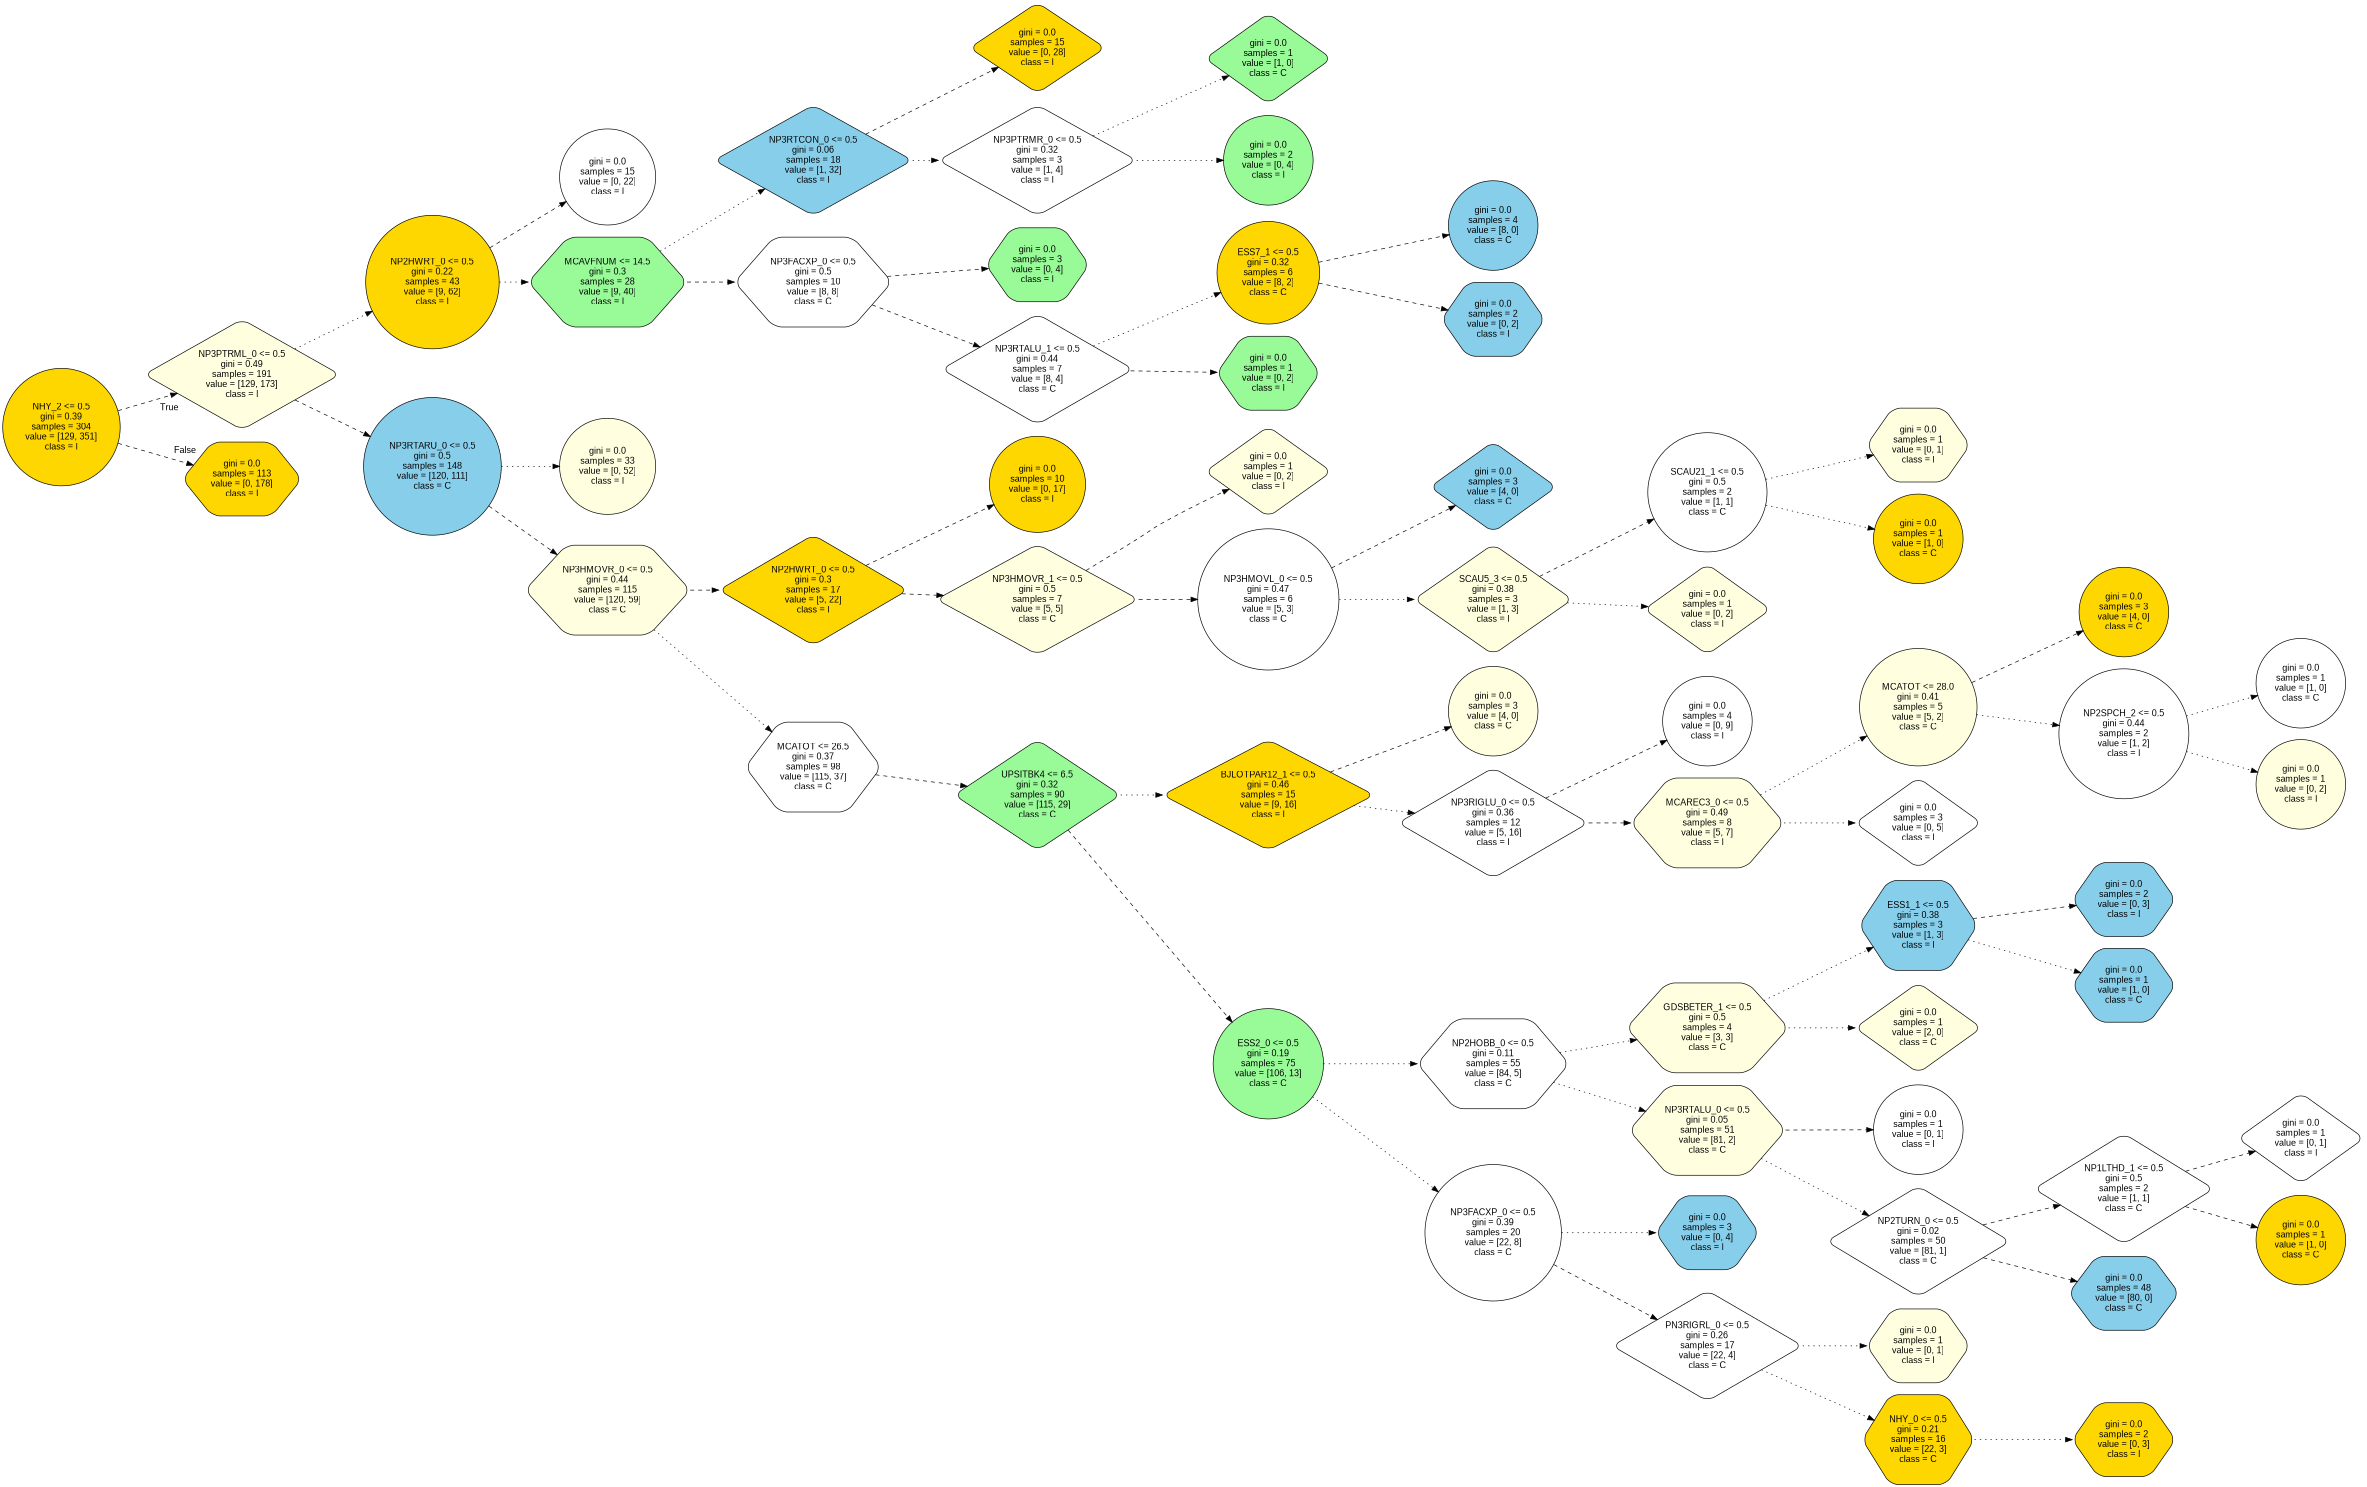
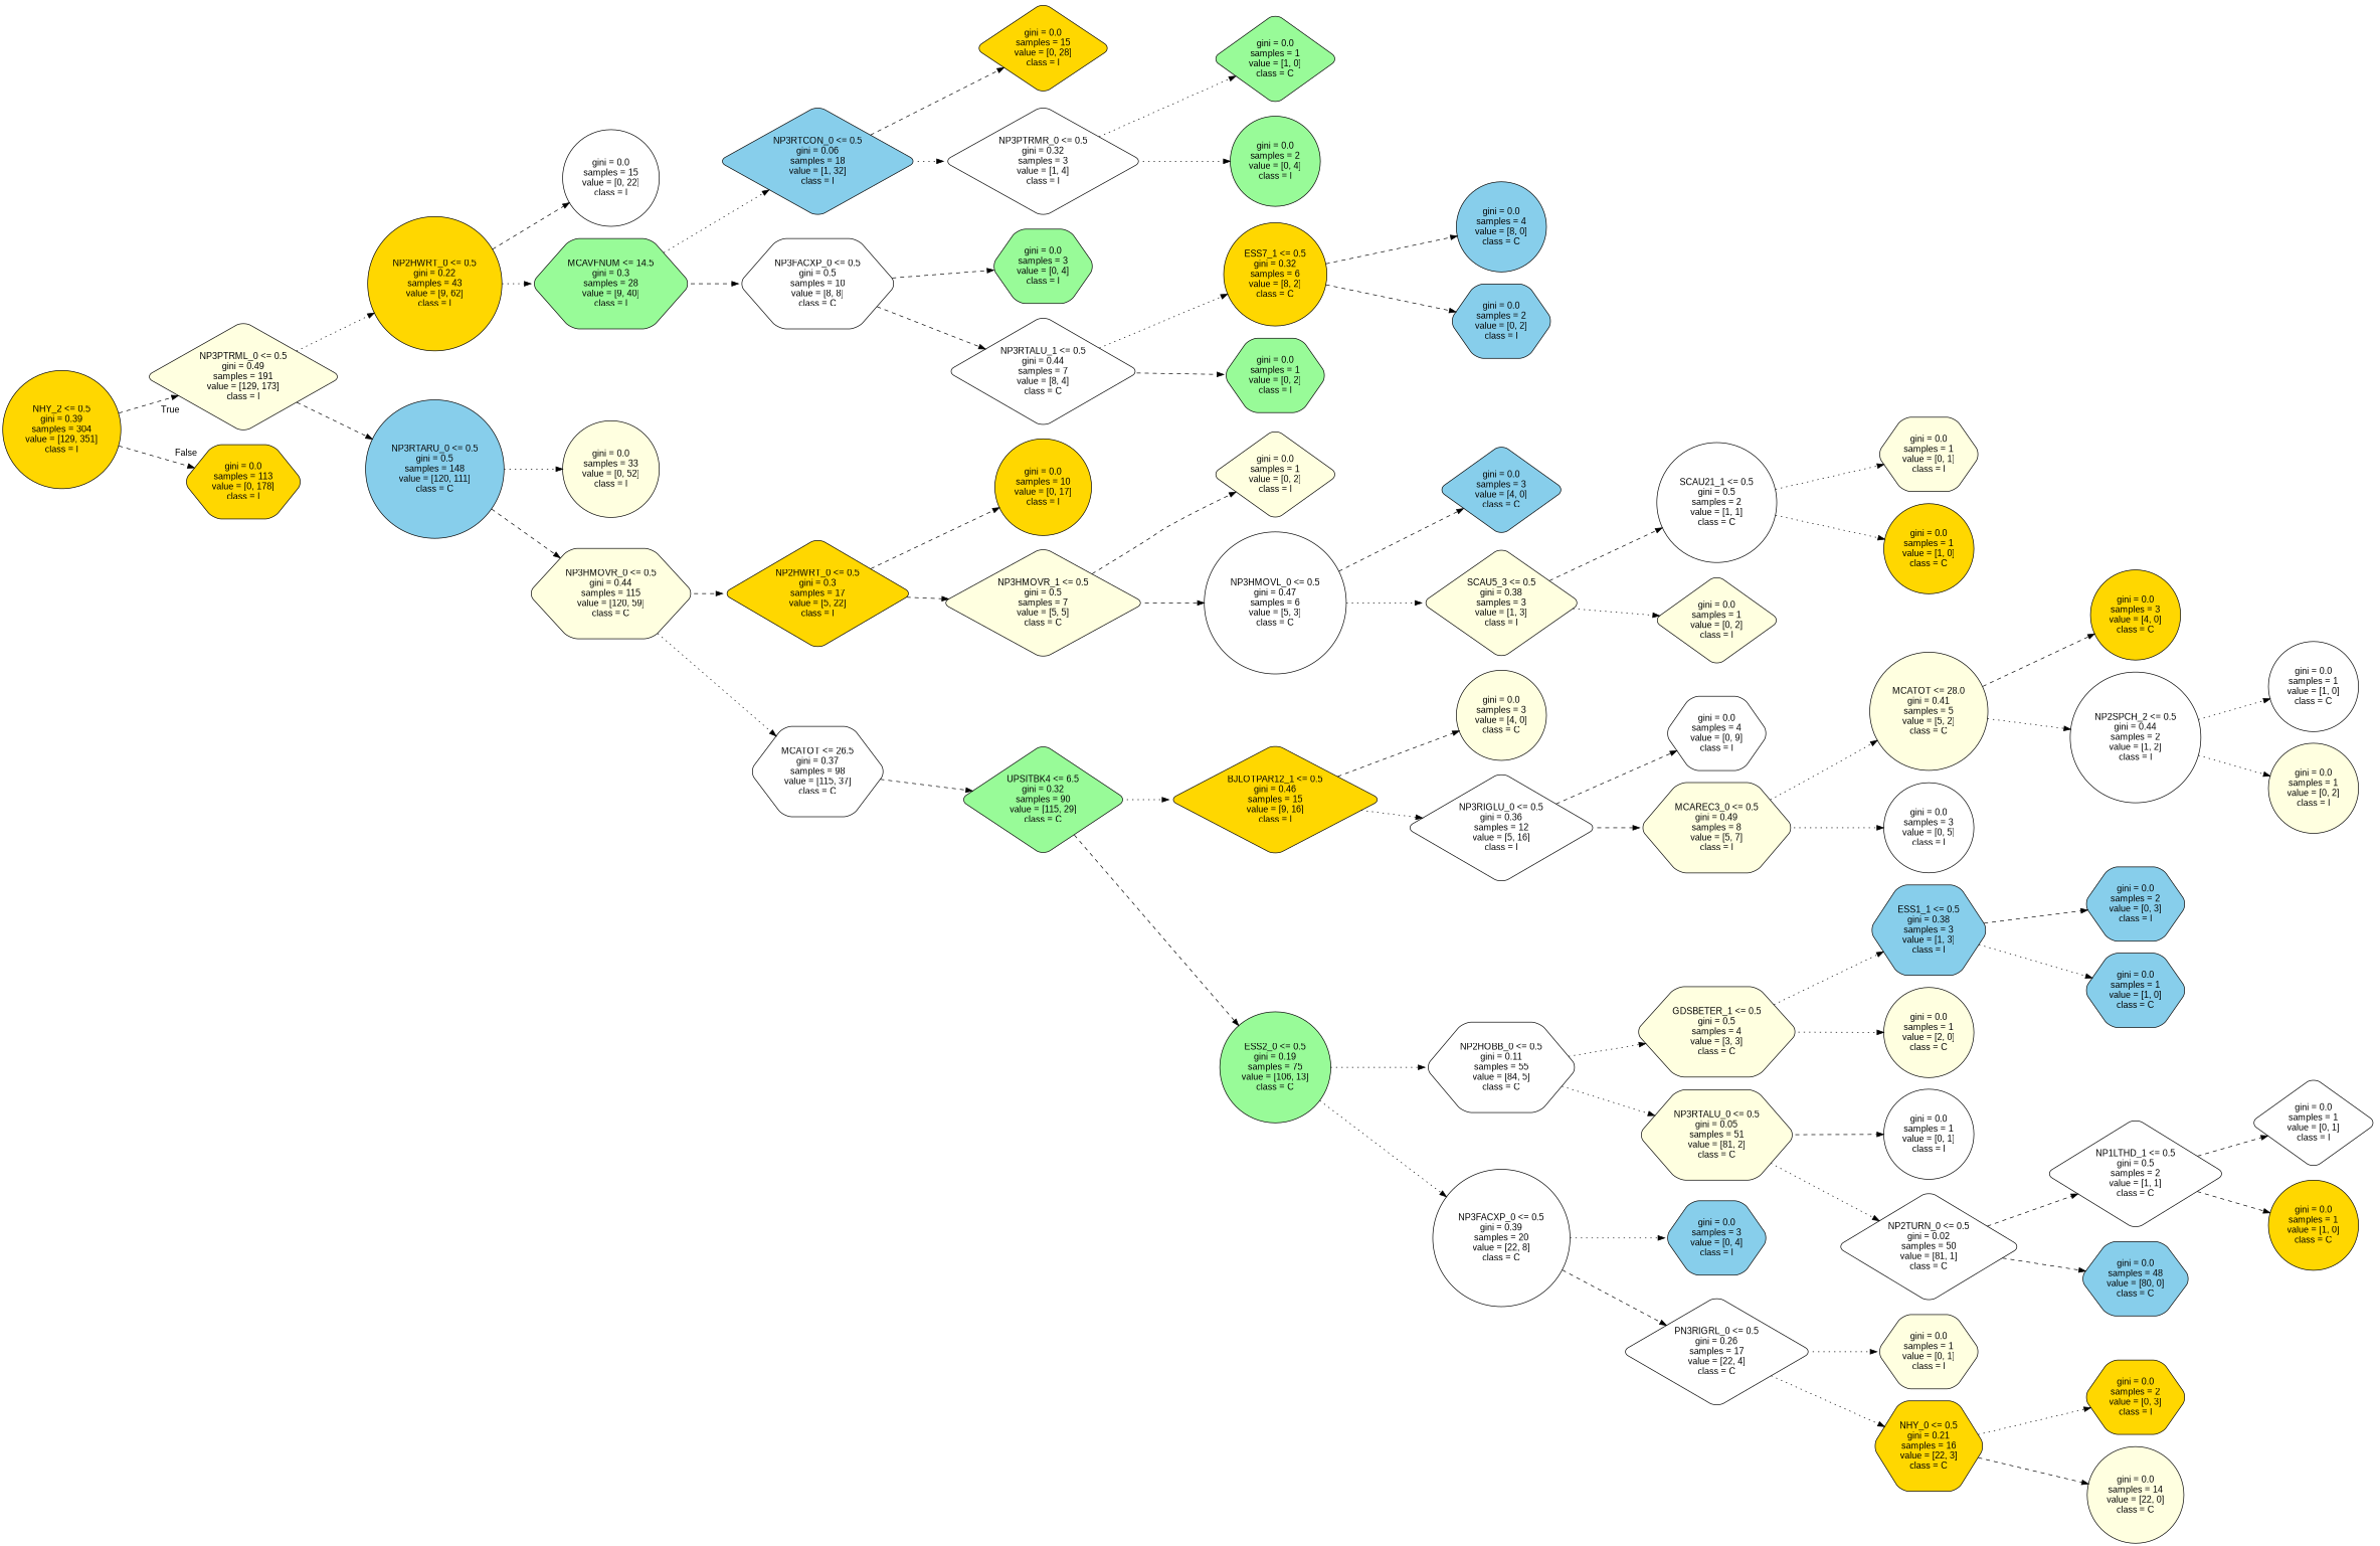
  digraph {
    fontname="Liberation Sans"
    rankdir=LR
    node [color=black fillcolor=white fontname="Liberation Sans" shape=circle style="filled, rounded"]
    edge [fontname="Liberation Sans" style=dashed]
    n1 [fillcolor=gold label="NHY_2 <= 0.5\ngini = 0.39\nsamples = 304\nvalue = [129, 351]\nclass = l"]
    n2 [fillcolor=lightyellow label="NP3PTRML_0 <= 0.5\ngini = 0.49\nsamples = 191\nvalue = [129, 173]\nclass = l" shape=diamond]
    n3 [fillcolor=gold label="gini = 0.0\nsamples = 113\nvalue = [0, 178]\nclass = l" shape=hexagon]
    n4 [fillcolor=gold label="NP2HWRT_0 <= 0.5\ngini = 0.22\nsamples = 43\nvalue = [9, 62]\nclass = l"]
    n5 [fillcolor=skyblue label="NP3RTARU_0 <= 0.5\ngini = 0.5\nsamples = 148\nvalue = [120, 111]\nclass = C"]
    n6 [label="gini = 0.0\nsamples = 15\nvalue = [0, 22]\nclass = l"]
    n7 [fillcolor=palegreen label="MCAVFNUM <= 14.5\ngini = 0.3\nsamples = 28\nvalue = [9, 40]\nclass = l" shape=hexagon]
    n8 [fillcolor=lightyellow label="gini = 0.0\nsamples = 33\nvalue = [0, 52]\nclass = l"]
    n9 [fillcolor=lightyellow label="NP3HMOVR_0 <= 0.5\ngini = 0.44\nsamples = 115\nvalue = [120, 59]\nclass = C" shape=hexagon]
    n10 [fillcolor=skyblue label="NP3RTCON_0 <= 0.5\ngini = 0.06\nsamples = 18\nvalue = [1, 32]\nclass = l" shape=diamond]
    n11 [label="NP3FACXP_0 <= 0.5\ngini = 0.5\nsamples = 10\nvalue = [8, 8]\nclass = C" shape=hexagon]
    n12 [fillcolor=gold label="gini = 0.0\nsamples = 15\nvalue = [0, 28]\nclass = l" shape=diamond]
    n13 [label="NP3PTRMR_0 <= 0.5\ngini = 0.32\nsamples = 3\nvalue = [1, 4]\nclass = l" shape=diamond]
    n14 [fillcolor=palegreen label="gini = 0.0\nsamples = 3\nvalue = [0, 4]\nclass = l" shape=hexagon]
    n15 [label="NP3RTALU_1 <= 0.5\ngini = 0.44\nsamples = 7\nvalue = [8, 4]\nclass = C" shape=diamond]
    n16 [fillcolor=palegreen label="gini = 0.0\nsamples = 1\nvalue = [1, 0]\nclass = C" shape=diamond]
    n17 [fillcolor=palegreen label="gini = 0.0\nsamples = 2\nvalue = [0, 4]\nclass = l"]
    n18 [fillcolor=gold label="ESS7_1 <= 0.5\ngini = 0.32\nsamples = 6\nvalue = [8, 2]\nclass = C"]
    n19 [fillcolor=palegreen label="gini = 0.0\nsamples = 1\nvalue = [0, 2]\nclass = l" shape=hexagon]
    n20 [fillcolor=skyblue label="gini = 0.0\nsamples = 4\nvalue = [8, 0]\nclass = C"]
    n21 [fillcolor=skyblue label="gini = 0.0\nsamples = 2\nvalue = [0, 2]\nclass = l" shape=hexagon]
    n22 [fillcolor=gold label="NP2HWRT_0 <= 0.5\ngini = 0.3\nsamples = 17\nvalue = [5, 22]\nclass = l" shape=diamond]
    n23 [label="MCATOT <= 26.5\ngini = 0.37\nsamples = 98\nvalue = [115, 37]\nclass = C" shape=hexagon]
    n24 [fillcolor=gold label="gini = 0.0\nsamples = 10\nvalue = [0, 17]\nclass = l"]
    n25 [fillcolor=lightyellow label="NP3HMOVR_1 <= 0.5\ngini = 0.5\nsamples = 7\nvalue = [5, 5]\nclass = C" shape=diamond]
    n26 [fillcolor=palegreen label="UPSITBK4 <= 6.5\ngini = 0.32\nsamples = 90\nvalue = [115, 29]\nclass = C" shape=diamond]
    n27 [fillcolor=lightyellow label="gini = 0.0\nsamples = 1\nvalue = [0, 2]\nclass = l" shape=diamond]
    n28 [label="NP3HMOVL_0 <= 0.5\ngini = 0.47\nsamples = 6\nvalue = [5, 3]\nclass = C"]
    n29 [fillcolor=skyblue label="gini = 0.0\nsamples = 3\nvalue = [4, 0]\nclass = C" shape=diamond]
    n30 [fillcolor=lightyellow label="SCAU5_3 <= 0.5\ngini = 0.38\nsamples = 3\nvalue = [1, 3]\nclass = l" shape=diamond]
    n31 [label="SCAU21_1 <= 0.5\ngini = 0.5\nsamples = 2\nvalue = [1, 1]\nclass = C"]
    n32 [fillcolor=lightyellow label="gini = 0.0\nsamples = 1\nvalue = [0, 2]\nclass = l" shape=diamond]
    n33 [fillcolor=lightyellow label="gini = 0.0\nsamples = 1\nvalue = [0, 1]\nclass = l" shape=hexagon]
    n34 [fillcolor=gold label="gini = 0.0\nsamples = 1\nvalue = [1, 0]\nclass = C"]
    n35 [fillcolor=gold label="BJLOTPAR12_1 <= 0.5\ngini = 0.46\nsamples = 15\nvalue = [9, 16]\nclass = l" shape=diamond]
    n36 [fillcolor=palegreen label="ESS2_0 <= 0.5\ngini = 0.19\nsamples = 75\nvalue = [106, 13]\nclass = C"]
    n37 [fillcolor=lightyellow label="gini = 0.0\nsamples = 3\nvalue = [4, 0]\nclass = C"]
    n38 [label="NP3RIGLU_0 <= 0.5\ngini = 0.36\nsamples = 12\nvalue = [5, 16]\nclass = l" shape=diamond]
    n39 [label="NP2HOBB_0 <= 0.5\ngini = 0.11\nsamples = 55\nvalue = [84, 5]\nclass = C" shape=hexagon]
    n40 [label="NP3FACXP_0 <= 0.5\ngini = 0.39\nsamples = 20\nvalue = [22, 8]\nclass = C"]
-   n41 [label="gini = 0.0\nsamples = 4\nvalue = [0, 9]\nclass = l"]
+   n41 [label="gini = 0.0\nsamples = 4\nvalue = [0, 9]\nclass = l" shape=hexagon]
    n42 [fillcolor=lightyellow label="MCAREC3_0 <= 0.5\ngini = 0.49\nsamples = 8\nvalue = [5, 7]\nclass = l" shape=hexagon]
    n43 [fillcolor=lightyellow label="MCATOT <= 28.0\ngini = 0.41\nsamples = 5\nvalue = [5, 2]\nclass = C"]
-   n44 [label="gini = 0.0\nsamples = 3\nvalue = [0, 5]\nclass = l" shape=diamond]
+   n44 [label="gini = 0.0\nsamples = 3\nvalue = [0, 5]\nclass = l"]
    n45 [fillcolor=gold label="gini = 0.0\nsamples = 3\nvalue = [4, 0]\nclass = C"]
    n46 [label="NP2SPCH_2 <= 0.5\ngini = 0.44\nsamples = 2\nvalue = [1, 2]\nclass = l"]
    n47 [label="gini = 0.0\nsamples = 1\nvalue = [1, 0]\nclass = C"]
    n48 [fillcolor=lightyellow label="gini = 0.0\nsamples = 1\nvalue = [0, 2]\nclass = l"]
    n49 [fillcolor=lightyellow label="GDSBETER_1 <= 0.5\ngini = 0.5\nsamples = 4\nvalue = [3, 3]\nclass = C" shape=hexagon]
    n50 [fillcolor=lightyellow label="NP3RTALU_0 <= 0.5\ngini = 0.05\nsamples = 51\nvalue = [81, 2]\nclass = C" shape=hexagon]
    n51 [fillcolor=skyblue label="gini = 0.0\nsamples = 3\nvalue = [0, 4]\nclass = l" shape=hexagon]
    n52 [label="PN3RIGRL_0 <= 0.5\ngini = 0.26\nsamples = 17\nvalue = [22, 4]\nclass = C" shape=diamond]
    n53 [fillcolor=skyblue label="ESS1_1 <= 0.5\ngini = 0.38\nsamples = 3\nvalue = [1, 3]\nclass = l" shape=hexagon]
-   n54 [fillcolor=lightyellow label="gini = 0.0\nsamples = 1\nvalue = [2, 0]\nclass = C" shape=diamond]
+   n54 [fillcolor=lightyellow label="gini = 0.0\nsamples = 1\nvalue = [2, 0]\nclass = C"]
    n55 [label="gini = 0.0\nsamples = 1\nvalue = [0, 1]\nclass = l"]
    n56 [label="NP2TURN_0 <= 0.5\ngini = 0.02\nsamples = 50\nvalue = [81, 1]\nclass = C" shape=diamond]
    n57 [fillcolor=skyblue label="gini = 0.0\nsamples = 2\nvalue = [0, 3]\nclass = l" shape=hexagon]
    n58 [fillcolor=skyblue label="gini = 0.0\nsamples = 1\nvalue = [1, 0]\nclass = C" shape=hexagon]
    n59 [label="NP1LTHD_1 <= 0.5\ngini = 0.5\nsamples = 2\nvalue = [1, 1]\nclass = C" shape=diamond]
    n60 [fillcolor=skyblue label="gini = 0.0\nsamples = 48\nvalue = [80, 0]\nclass = C" shape=hexagon]
    n61 [label="gini = 0.0\nsamples = 1\nvalue = [0, 1]\nclass = l" shape=diamond]
    n62 [fillcolor=gold label="gini = 0.0\nsamples = 1\nvalue = [1, 0]\nclass = C"]
    n63 [fillcolor=lightyellow label="gini = 0.0\nsamples = 1\nvalue = [0, 1]\nclass = l" shape=hexagon]
    n64 [fillcolor=gold label="NHY_0 <= 0.5\ngini = 0.21\nsamples = 16\nvalue = [22, 3]\nclass = C" shape=hexagon]
    n65 [fillcolor=gold label="gini = 0.0\nsamples = 2\nvalue = [0, 3]\nclass = l" shape=hexagon]
+   n66 [fillcolor=lightyellow label="gini = 0.0\nsamples = 14\nvalue = [22, 0]\nclass = C"]
    n1 -> n2 [headlabel=True labelangle=45 labeldistance=2.5]
    n1 -> n3 [headlabel=False labelangle=-45 labeldistance=2.5]
    n2 -> n4 [style=dotted]
    n2 -> n5
    n4 -> n6
    n4 -> n7 [style=dotted]
    n5 -> n8 [style=dotted]
    n5 -> n9
    n7 -> n10 [style=dotted]
    n7 -> n11
    n9 -> n22
    n9 -> n23 [style=dotted]
    n10 -> n12
    n10 -> n13 [style=dotted]
    n11 -> n14
    n11 -> n15
    n13 -> n16 [style=dotted]
    n13 -> n17 [style=dotted]
    n15 -> n18 [style=dotted]
    n15 -> n19
    n18 -> n20
    n18 -> n21
    n22 -> n24
    n22 -> n25
    n23 -> n26
    n25 -> n27
    n25 -> n28
    n26 -> n35 [style=dotted]
    n26 -> n36
    n28 -> n29
    n28 -> n30 [style=dotted]
    n30 -> n31
    n30 -> n32 [style=dotted]
    n31 -> n33 [style=dotted]
    n31 -> n34 [style=dotted]
    n35 -> n37
    n35 -> n38 [style=dotted]
    n36 -> n39 [style=dotted]
    n36 -> n40 [style=dotted]
    n38 -> n41
    n38 -> n42
    n39 -> n49 [style=dotted]
    n39 -> n50 [style=dotted]
    n40 -> n51 [style=dotted]
    n40 -> n52
    n42 -> n43 [style=dotted]
    n42 -> n44 [style=dotted]
    n43 -> n45
    n43 -> n46 [style=dotted]
    n46 -> n47 [style=dotted]
    n46 -> n48 [style=dotted]
    n49 -> n53 [style=dotted]
    n49 -> n54 [style=dotted]
    n50 -> n55
    n50 -> n56 [style=dotted]
    n52 -> n63 [style=dotted]
    n52 -> n64 [style=dotted]
    n53 -> n57
    n53 -> n58 [style=dotted]
    n56 -> n59
    n56 -> n60
    n59 -> n61
    n59 -> n62
    n64 -> n65 [style=dotted]
+   n64 -> n66
  }
